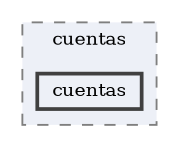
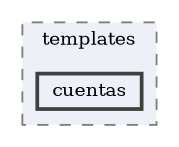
  digraph {
    compound=true
    rankdir=LR
    fontname="DejaVu Serif"
    n1 [color=grey25 fillcolor="#edf0f7" fontname="DejaVu Serif" fontsize=10 height=0.2 label=cuentas shape=box style="filled,bold" width=0.4]
    subgraph cluster_1 {
      bgcolor="#edf0f7"
      fontsize=10
-     label=cuentas
+     label=templates
      pencolor=grey50
      style="filled,dashed"
      n1
    }
  }
